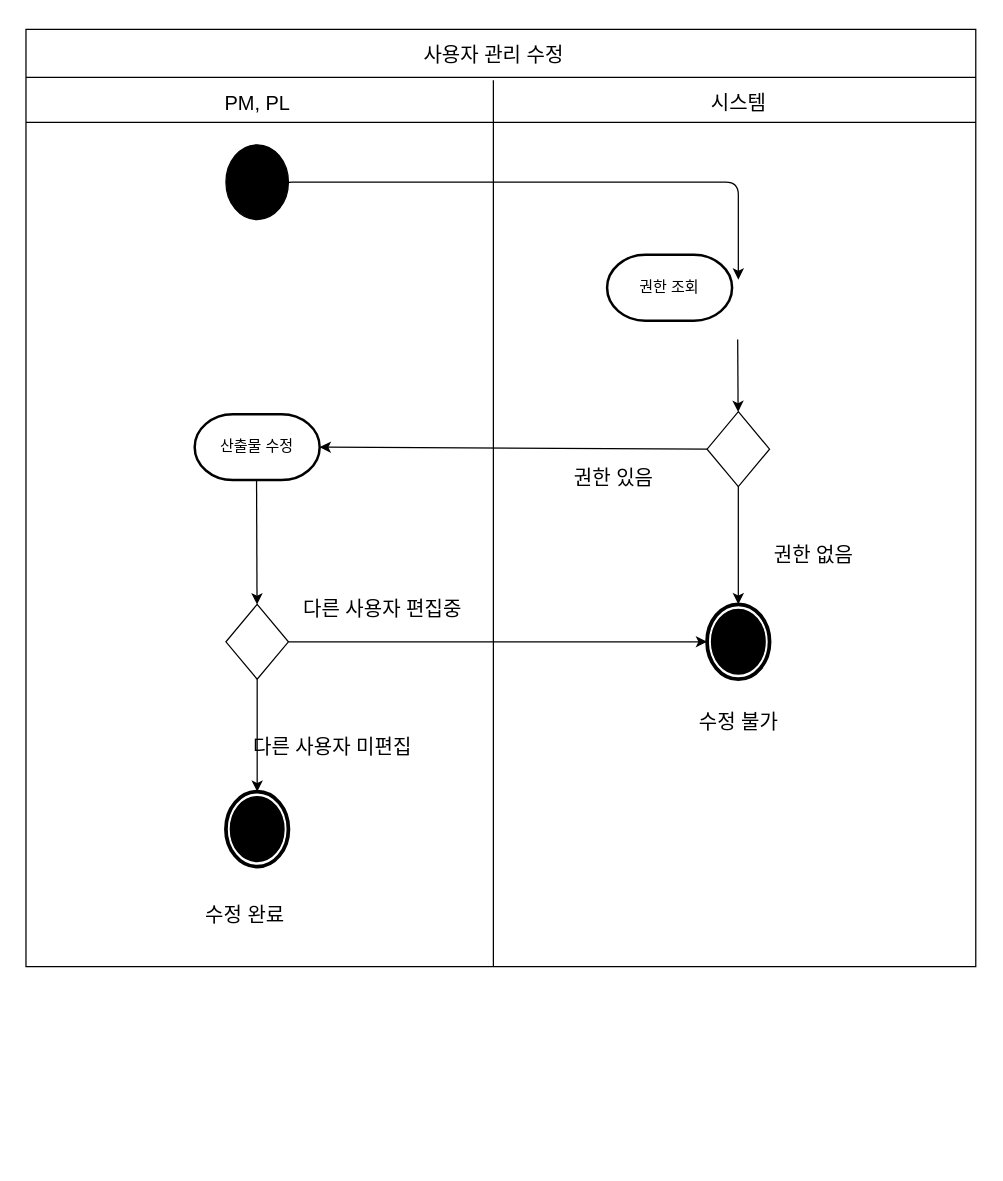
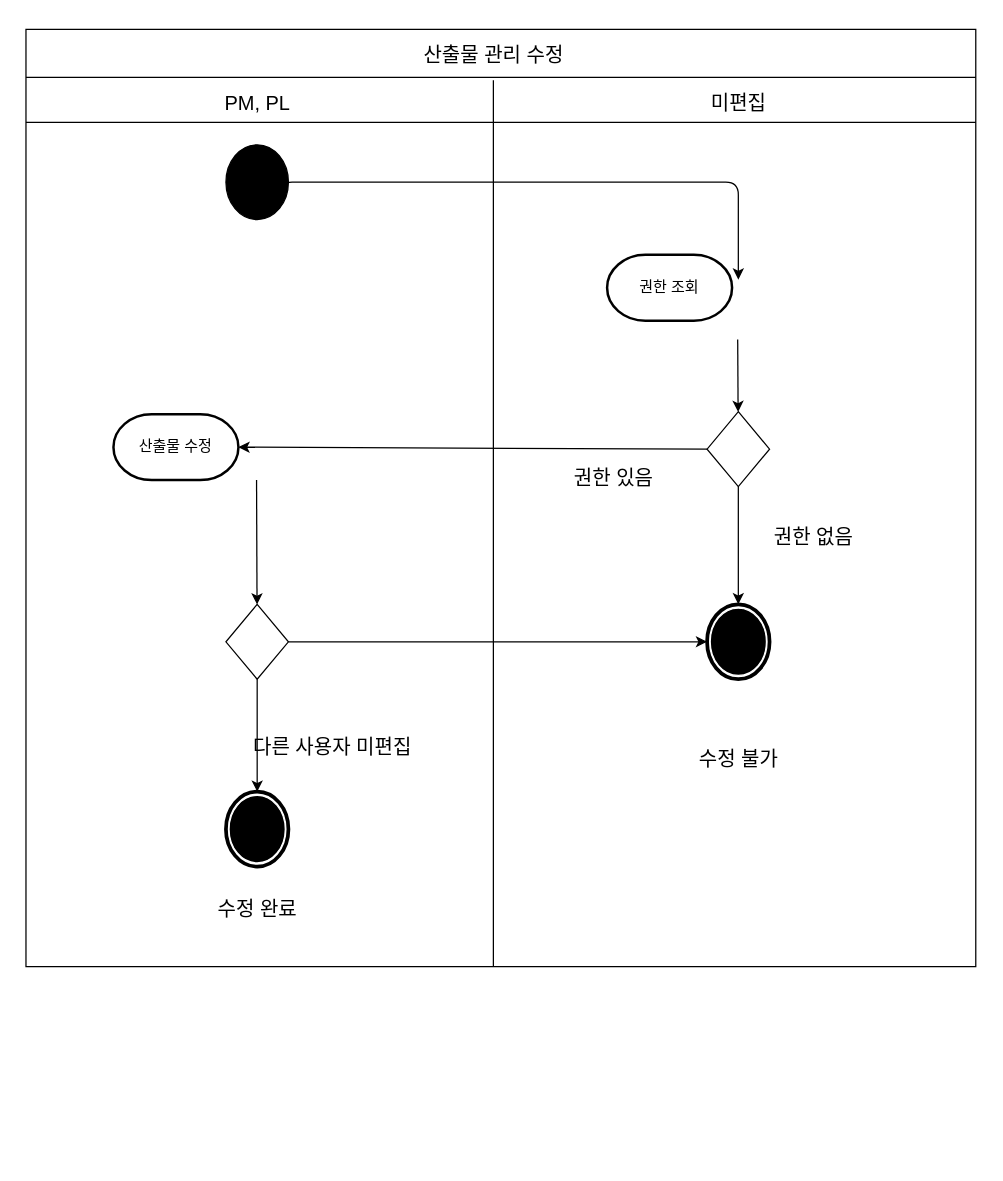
  <mxCell id="0" />
  <mxCell id="1" parent="0" />
  <mxCell id="2" value="" style="group" vertex="1" connectable="0" parent="1"><mxGeometry x="20" y="23" width="760" height="900" as="geometry" /></mxCell>
  <mxCell id="3" value="" style="verticalLabelPosition=bottom;verticalAlign=top;html=1;shape=mxgraph.basic.rect;fillColor2=none;strokeWidth=1;size=20;indent=5;" vertex="1" parent="2"><mxGeometry width="760" height="750" as="geometry" /></mxCell>
  <mxCell id="4" value="" style="line;strokeWidth=1;rotatable=0;dashed=0;labelPosition=right;align=left;verticalAlign=middle;spacingTop=0;spacingLeft=6;points=[];portConstraint=eastwest;" vertex="1" parent="2"><mxGeometry y="32.375" width="760" height="11.991" as="geometry" /></mxCell>
  <mxCell id="5" value="" style="line;strokeWidth=1;rotatable=0;dashed=0;labelPosition=right;align=left;verticalAlign=middle;spacingTop=0;spacingLeft=6;points=[];portConstraint=eastwest;" vertex="1" parent="2"><mxGeometry y="68.348" width="760" height="11.991" as="geometry" /></mxCell>
  <mxCell id="6" value="" style="line;strokeWidth=1;direction=south;html=1;" vertex="1" parent="2"><mxGeometry x="369" y="40.77" width="10" height="709.23" as="geometry" /></mxCell>
- <mxCell id="7" value="사용자 관리 수정" style="text;strokeColor=none;fillColor=none;html=1;fontSize=16;fontStyle=0;verticalAlign=middle;align=center;" vertex="1" parent="2"><mxGeometry x="324" y="-3" width="100" height="47.964" as="geometry" /></mxCell>
+ <mxCell id="7" value="산출물 관리 수정" style="text;strokeColor=none;fillColor=none;html=1;fontSize=16;fontStyle=0;verticalAlign=middle;align=center;" vertex="1" parent="2"><mxGeometry x="324" y="-3" width="100" height="47.964" as="geometry" /></mxCell>
  <mxCell id="8" value="" style="shape=mxgraph.bpmn.shape;html=1;verticalLabelPosition=bottom;labelBackgroundColor=#ffffff;verticalAlign=top;align=center;perimeter=ellipsePerimeter;outlineConnect=0;outline=end;symbol=terminate;strokeWidth=1;fontSize=16;" vertex="1" parent="2"><mxGeometry x="545" y="460.045" width="50" height="59.955" as="geometry" /></mxCell>
  <mxCell id="9" value="" style="ellipse;whiteSpace=wrap;html=1;strokeWidth=1;fontSize=16;fillColor=#000000;" vertex="1" parent="2"><mxGeometry x="160" y="92.33" width="50" height="59.955" as="geometry" /></mxCell>
  <mxCell id="10" value="PM, PL" style="text;strokeColor=none;fillColor=none;html=1;fontSize=16;fontStyle=0;verticalAlign=middle;align=center;" vertex="1" parent="2"><mxGeometry x="135" y="34.774" width="100" height="47.964" as="geometry" /></mxCell>
- <mxCell id="11" value="시스템" style="text;strokeColor=none;fillColor=none;html=1;fontSize=16;fontStyle=0;verticalAlign=middle;align=center;" vertex="1" parent="2"><mxGeometry x="520" y="34.774" width="100" height="47.964" as="geometry" /></mxCell>
+ <mxCell id="11" value="미편집" style="text;strokeColor=none;fillColor=none;html=1;fontSize=16;fontStyle=0;verticalAlign=middle;align=center;" vertex="1" parent="2"><mxGeometry x="520" y="34.774" width="100" height="47.964" as="geometry" /></mxCell>
  <mxCell id="12" value="" style="edgeStyle=segmentEdgeStyle;endArrow=classic;html=1;fontSize=16;exitX=1;exitY=1;exitDx=0;exitDy=0;" edge="1" parent="2" source="9"><mxGeometry width="50" height="50" relative="1" as="geometry"><mxPoint x="360" y="236.221" as="sourcePoint" /><mxPoint x="570" y="200.248" as="targetPoint" /><Array as="points"><mxPoint x="203" y="122.307" /><mxPoint x="570" y="122.307" /></Array></mxGeometry></mxCell>
- <mxCell id="13" value="권한 없음" style="text;strokeColor=none;fillColor=none;html=1;fontSize=16;fontStyle=0;verticalAlign=middle;align=center;" vertex="1" parent="2"><mxGeometry x="580" y="397.038" width="100" height="47.964" as="geometry" /></mxCell>
- <mxCell id="14" value="수정 불가" style="text;strokeColor=none;fillColor=none;html=1;fontSize=16;fontStyle=0;verticalAlign=middle;align=center;" vertex="1" parent="2"><mxGeometry x="520" y="530.001" width="100" height="47.964" as="geometry" /></mxCell>
+ <mxCell id="13" value="권한 없음" style="text;strokeColor=none;fillColor=none;html=1;fontSize=16;fontStyle=0;verticalAlign=middle;align=center;" vertex="1" parent="2"><mxGeometry x="580" y="382.038" width="100" height="47.964" as="geometry" /></mxCell>
+ <mxCell id="14" value="수정 불가" style="text;strokeColor=none;fillColor=none;html=1;fontSize=16;fontStyle=0;verticalAlign=middle;align=center;" vertex="1" parent="2"><mxGeometry x="520" y="560.001" width="100" height="47.964" as="geometry" /></mxCell>
  <mxCell id="15" value="" style="rhombus;whiteSpace=wrap;html=1;strokeWidth=1;fontSize=16;fillColor=#FFFFFF;" vertex="1" parent="2"><mxGeometry x="545" y="305.908" width="50" height="59.955" as="geometry" /></mxCell>
  <mxCell id="16" value="" style="endArrow=classic;html=1;fontSize=16;exitX=0.5;exitY=1;exitDx=0;exitDy=0;entryX=0.5;entryY=0;entryDx=0;entryDy=0;" edge="1" parent="2" source="15" target="8"><mxGeometry width="50" height="50" relative="1" as="geometry"><mxPoint x="360" y="691.875" as="sourcePoint" /><mxPoint x="570" y="450" as="targetPoint" /></mxGeometry></mxCell>
  <mxCell id="17" value="" style="endArrow=classic;html=1;fontSize=16;exitX=0.5;exitY=1;exitDx=0;exitDy=0;" edge="1" parent="2" target="15"><mxGeometry width="50" height="50" relative="1" as="geometry"><mxPoint x="569.5" y="248.212" as="sourcePoint" /><mxPoint x="570" y="356.13" as="targetPoint" /></mxGeometry></mxCell>
  <mxCell id="18" value="" style="shape=mxgraph.bpmn.shape;html=1;verticalLabelPosition=bottom;labelBackgroundColor=#ffffff;verticalAlign=top;align=center;perimeter=ellipsePerimeter;outlineConnect=0;outline=end;symbol=terminate;strokeWidth=1;fontSize=16;" vertex="1" parent="2"><mxGeometry x="160" y="609.996" width="50" height="59.955" as="geometry" /></mxCell>
  <mxCell id="19" value="권한 있음" style="text;strokeColor=none;fillColor=none;html=1;fontSize=16;fontStyle=0;verticalAlign=middle;align=center;" vertex="1" parent="2"><mxGeometry x="420" y="334.996" width="100" height="47.964" as="geometry" /></mxCell>
- <mxCell id="20" value="수정 완료" style="text;strokeColor=none;fillColor=none;html=1;fontSize=16;fontStyle=0;verticalAlign=middle;align=center;" vertex="1" parent="2"><mxGeometry x="125" y="685.001" width="100" height="47.964" as="geometry" /></mxCell>
+ <mxCell id="20" value="수정 완료" style="text;strokeColor=none;fillColor=none;html=1;fontSize=16;fontStyle=0;verticalAlign=middle;align=center;" vertex="1" parent="2"><mxGeometry x="135" y="680.001" width="100" height="47.964" as="geometry" /></mxCell>
  <mxCell id="21" value="권한 조회" style="strokeWidth=2;html=1;shape=mxgraph.flowchart.terminator;whiteSpace=wrap;" vertex="1" parent="2"><mxGeometry x="465" y="180.422" width="100" height="52.743" as="geometry" /></mxCell>
- <mxCell id="22" value="산출물 수정" style="strokeWidth=2;html=1;shape=mxgraph.flowchart.terminator;whiteSpace=wrap;" vertex="1" parent="2"><mxGeometry x="135" y="307.912" width="100" height="52.743" as="geometry" /></mxCell>
+ <mxCell id="22" value="산출물 수정" style="strokeWidth=2;html=1;shape=mxgraph.flowchart.terminator;whiteSpace=wrap;" vertex="1" parent="2"><mxGeometry x="70" y="307.912" width="100" height="52.743" as="geometry" /></mxCell>
  <mxCell id="23" value="" style="endArrow=classic;html=1;exitX=0;exitY=0.5;exitDx=0;exitDy=0;entryX=1;entryY=0.5;entryDx=0;entryDy=0;entryPerimeter=0;" edge="1" parent="2" source="15" target="22"><mxGeometry width="50" height="50" relative="1" as="geometry"><mxPoint x="490" y="430" as="sourcePoint" /><mxPoint x="540" y="380" as="targetPoint" /></mxGeometry></mxCell>
  <mxCell id="24" value="" style="endArrow=classic;html=1;fontSize=16;exitX=0.5;exitY=1;exitDx=0;exitDy=0;" edge="1" parent="2" target="25"><mxGeometry width="50" height="50" relative="1" as="geometry"><mxPoint x="184.5" y="360.653" as="sourcePoint" /><mxPoint x="185" y="430" as="targetPoint" /></mxGeometry></mxCell>
  <mxCell id="25" value="" style="rhombus;whiteSpace=wrap;html=1;strokeWidth=1;fontSize=16;fillColor=#FFFFFF;" vertex="1" parent="2"><mxGeometry x="160" y="460.048" width="50" height="59.955" as="geometry" /></mxCell>
- <mxCell id="26" value="다른 사용자 편집중" style="text;strokeColor=none;fillColor=none;html=1;fontSize=16;fontStyle=0;verticalAlign=middle;align=center;" vertex="1" parent="2"><mxGeometry x="235" y="439.996" width="100" height="47.964" as="geometry" /></mxCell>
  <mxCell id="27" value="" style="endArrow=classic;html=1;fontSize=16;exitX=0.5;exitY=1;exitDx=0;exitDy=0;entryX=0.5;entryY=0;entryDx=0;entryDy=0;" edge="1" parent="2" source="25" target="18"><mxGeometry width="50" height="50" relative="1" as="geometry"><mxPoint x="184.5" y="490.633" as="sourcePoint" /><mxPoint x="185" y="559.98" as="targetPoint" /></mxGeometry></mxCell>
  <mxCell id="28" value="" style="endArrow=classic;html=1;exitX=1;exitY=0.5;exitDx=0;exitDy=0;" edge="1" parent="2" source="25" target="8"><mxGeometry width="50" height="50" relative="1" as="geometry"><mxPoint x="550" y="551.606" as="sourcePoint" /><mxPoint x="240" y="550.003" as="targetPoint" /></mxGeometry></mxCell>
  <mxCell id="29" value="다른 사용자 미편집" style="text;strokeColor=none;fillColor=none;html=1;fontSize=16;fontStyle=0;verticalAlign=middle;align=center;" vertex="1" parent="2"><mxGeometry x="195" y="549.996" width="100" height="47.964" as="geometry" /></mxCell>
